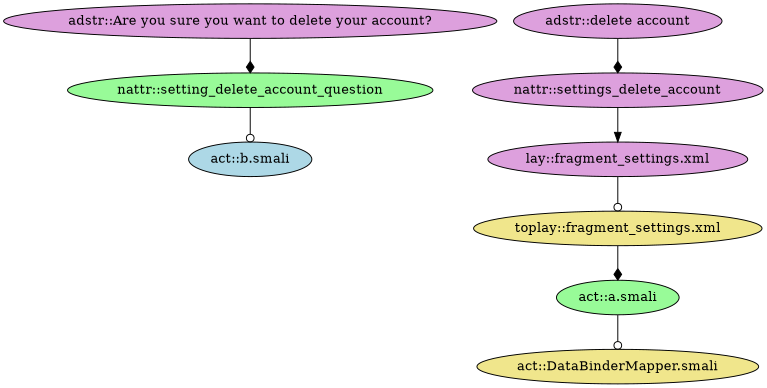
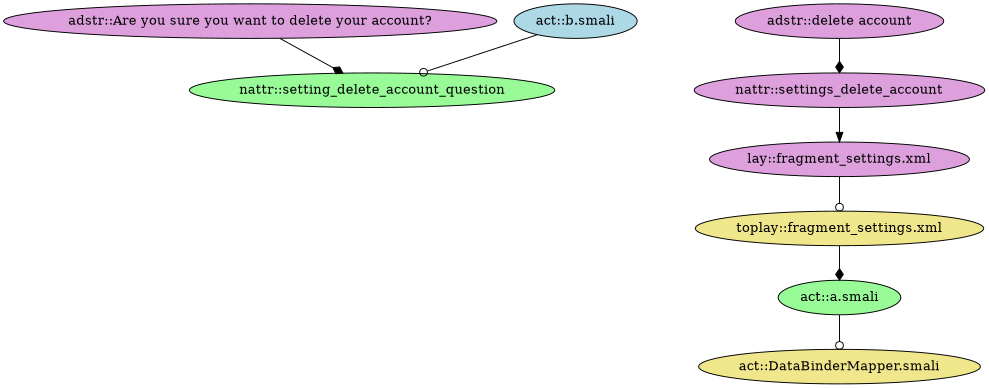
  digraph {
    node [fillcolor=plum style=filled]
    edge [arrowhead=odot]
    "nattr::setting_delete_account_question" [fillcolor=palegreen]
    "adstr::Are you sure you want to delete your account?"
    "act::b.smali" [fillcolor=lightblue]
    "adstr::delete account"
    "nattr::settings_delete_account"
    "lay::fragment_settings.xml"
    "toplay::fragment_settings.xml" [fillcolor=khaki]
    "act::a.smali" [fillcolor=palegreen]
    "act::DataBinderMapper.smali" [fillcolor=khaki]
-   "nattr::setting_delete_account_question" -> "act::b.smali"
+   "act::b.smali" -> "nattr::setting_delete_account_question"
    "adstr::Are you sure you want to delete your account?" -> "nattr::setting_delete_account_question" [arrowhead=diamond]
    "adstr::delete account" -> "nattr::settings_delete_account" [arrowhead=diamond]
    "nattr::settings_delete_account" -> "lay::fragment_settings.xml" [arrowhead=normal]
    "lay::fragment_settings.xml" -> "toplay::fragment_settings.xml"
    "toplay::fragment_settings.xml" -> "act::a.smali" [arrowhead=diamond]
    "act::a.smali" -> "act::DataBinderMapper.smali"
  }
